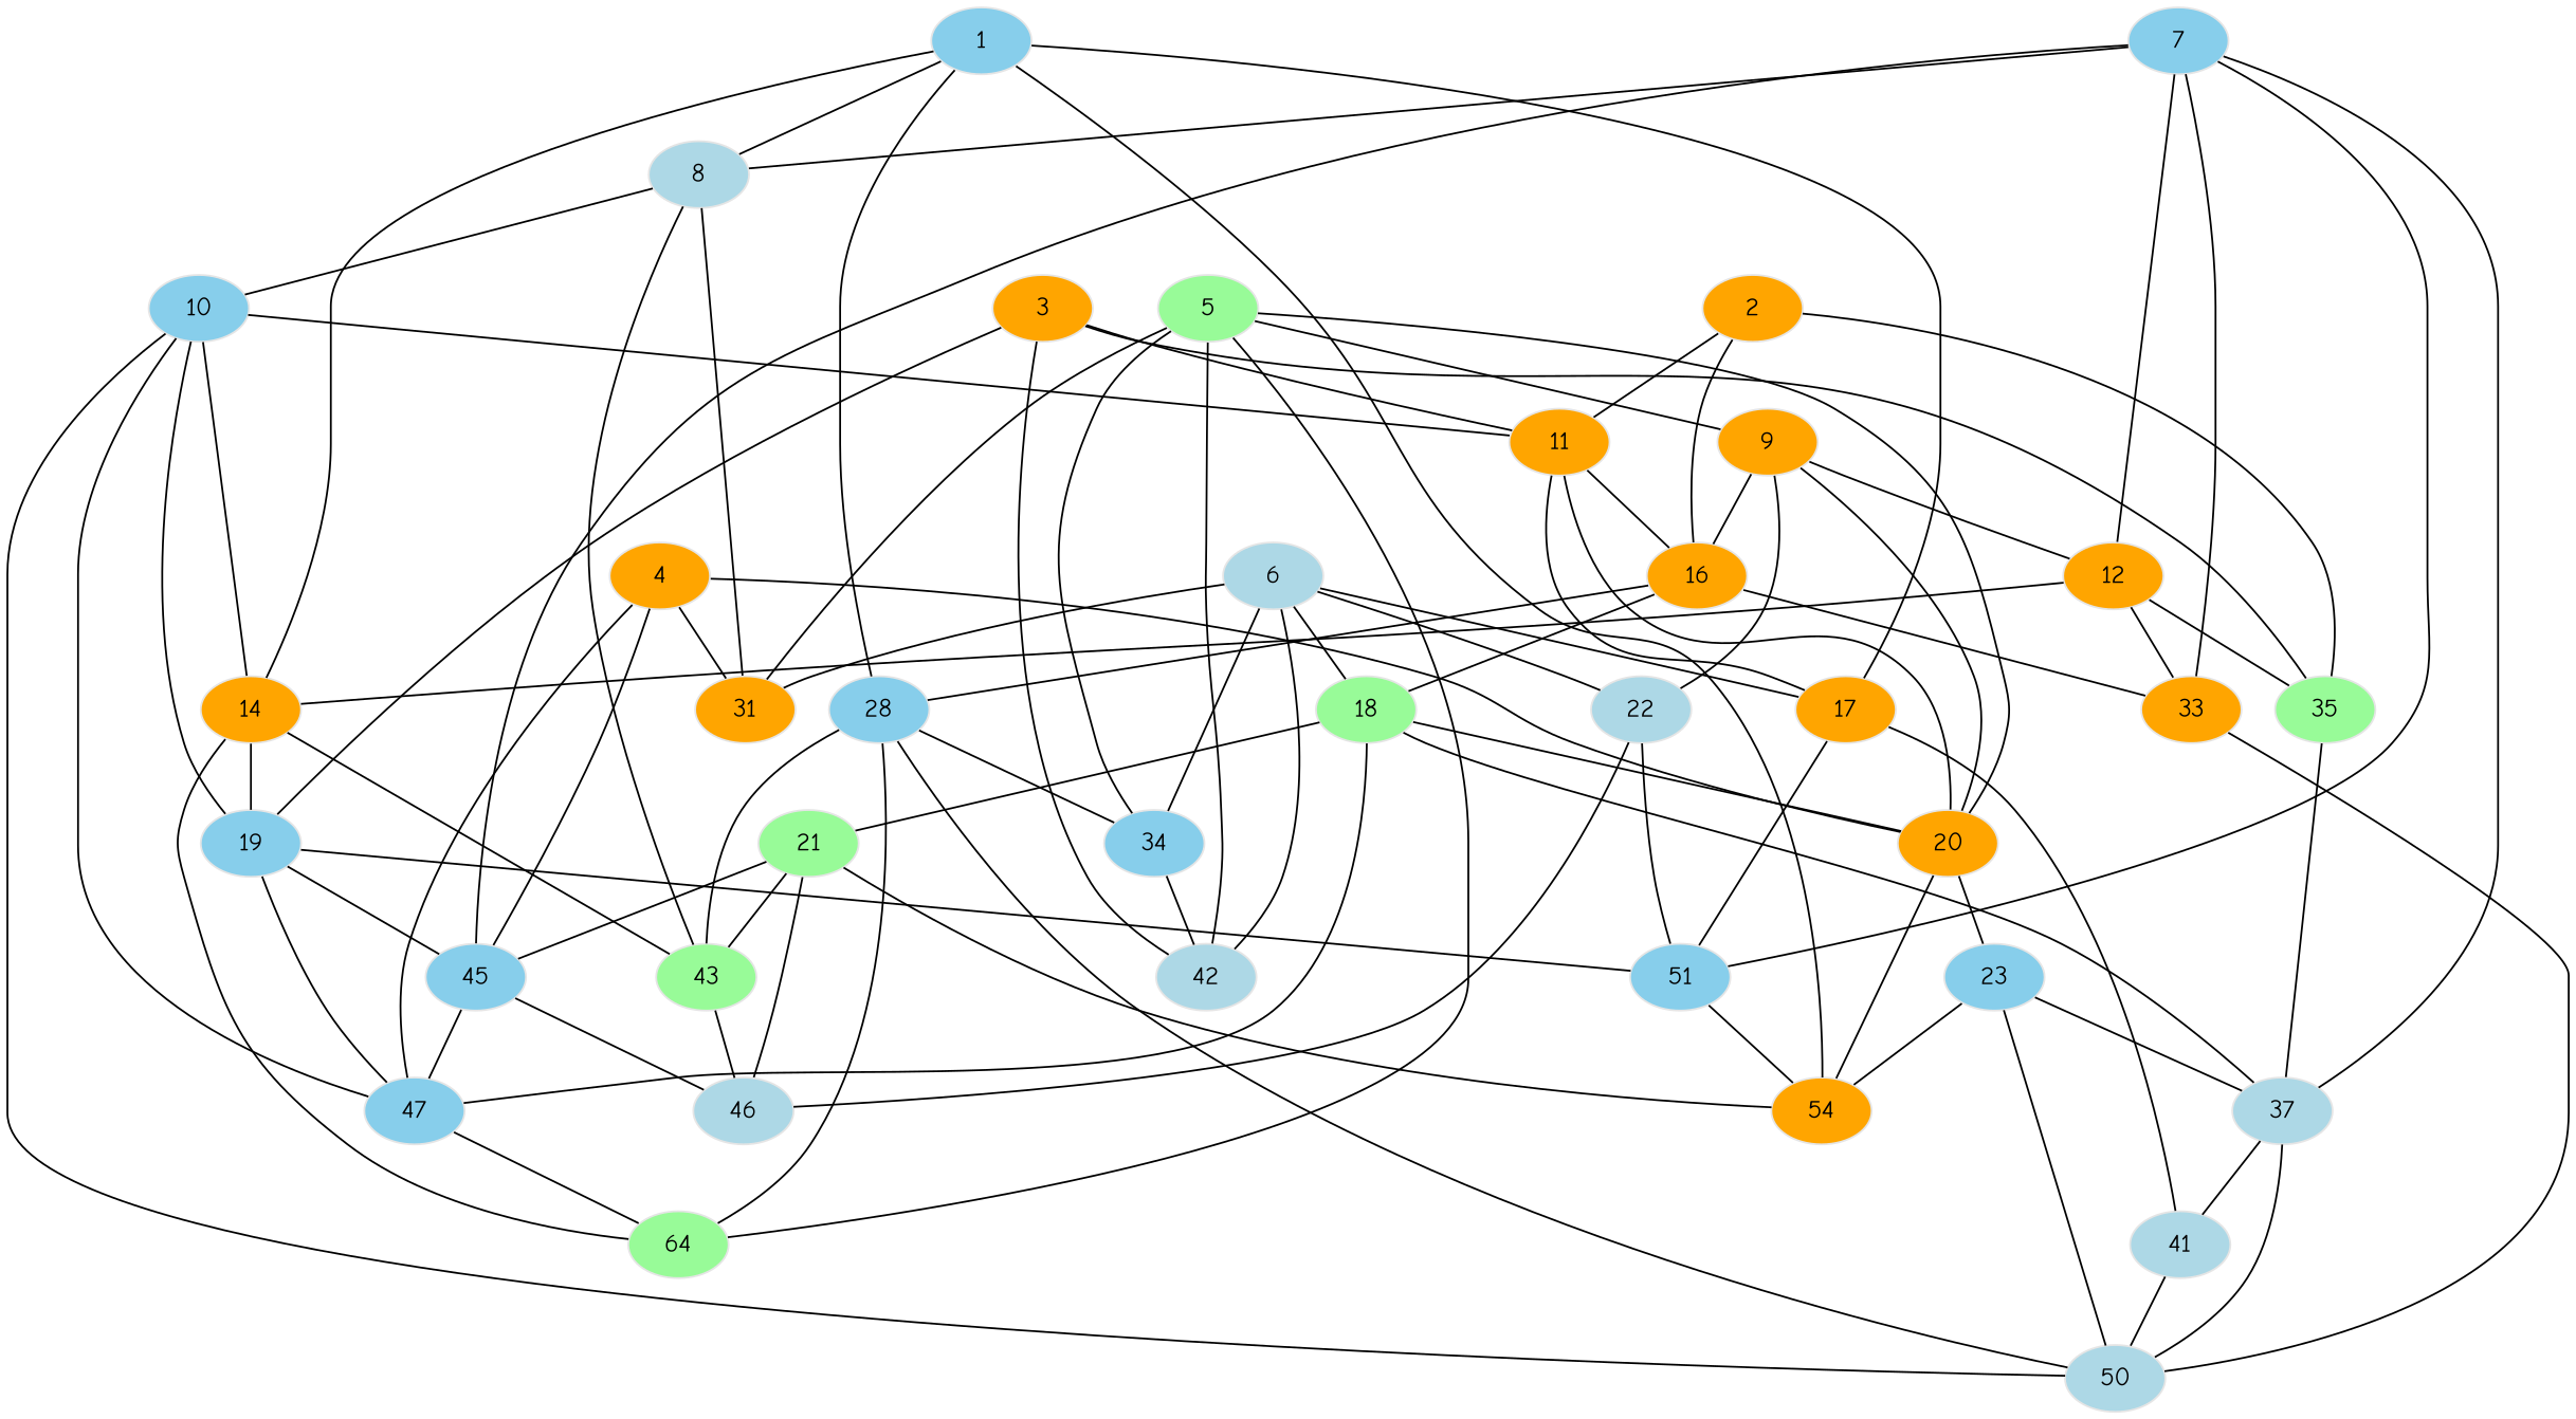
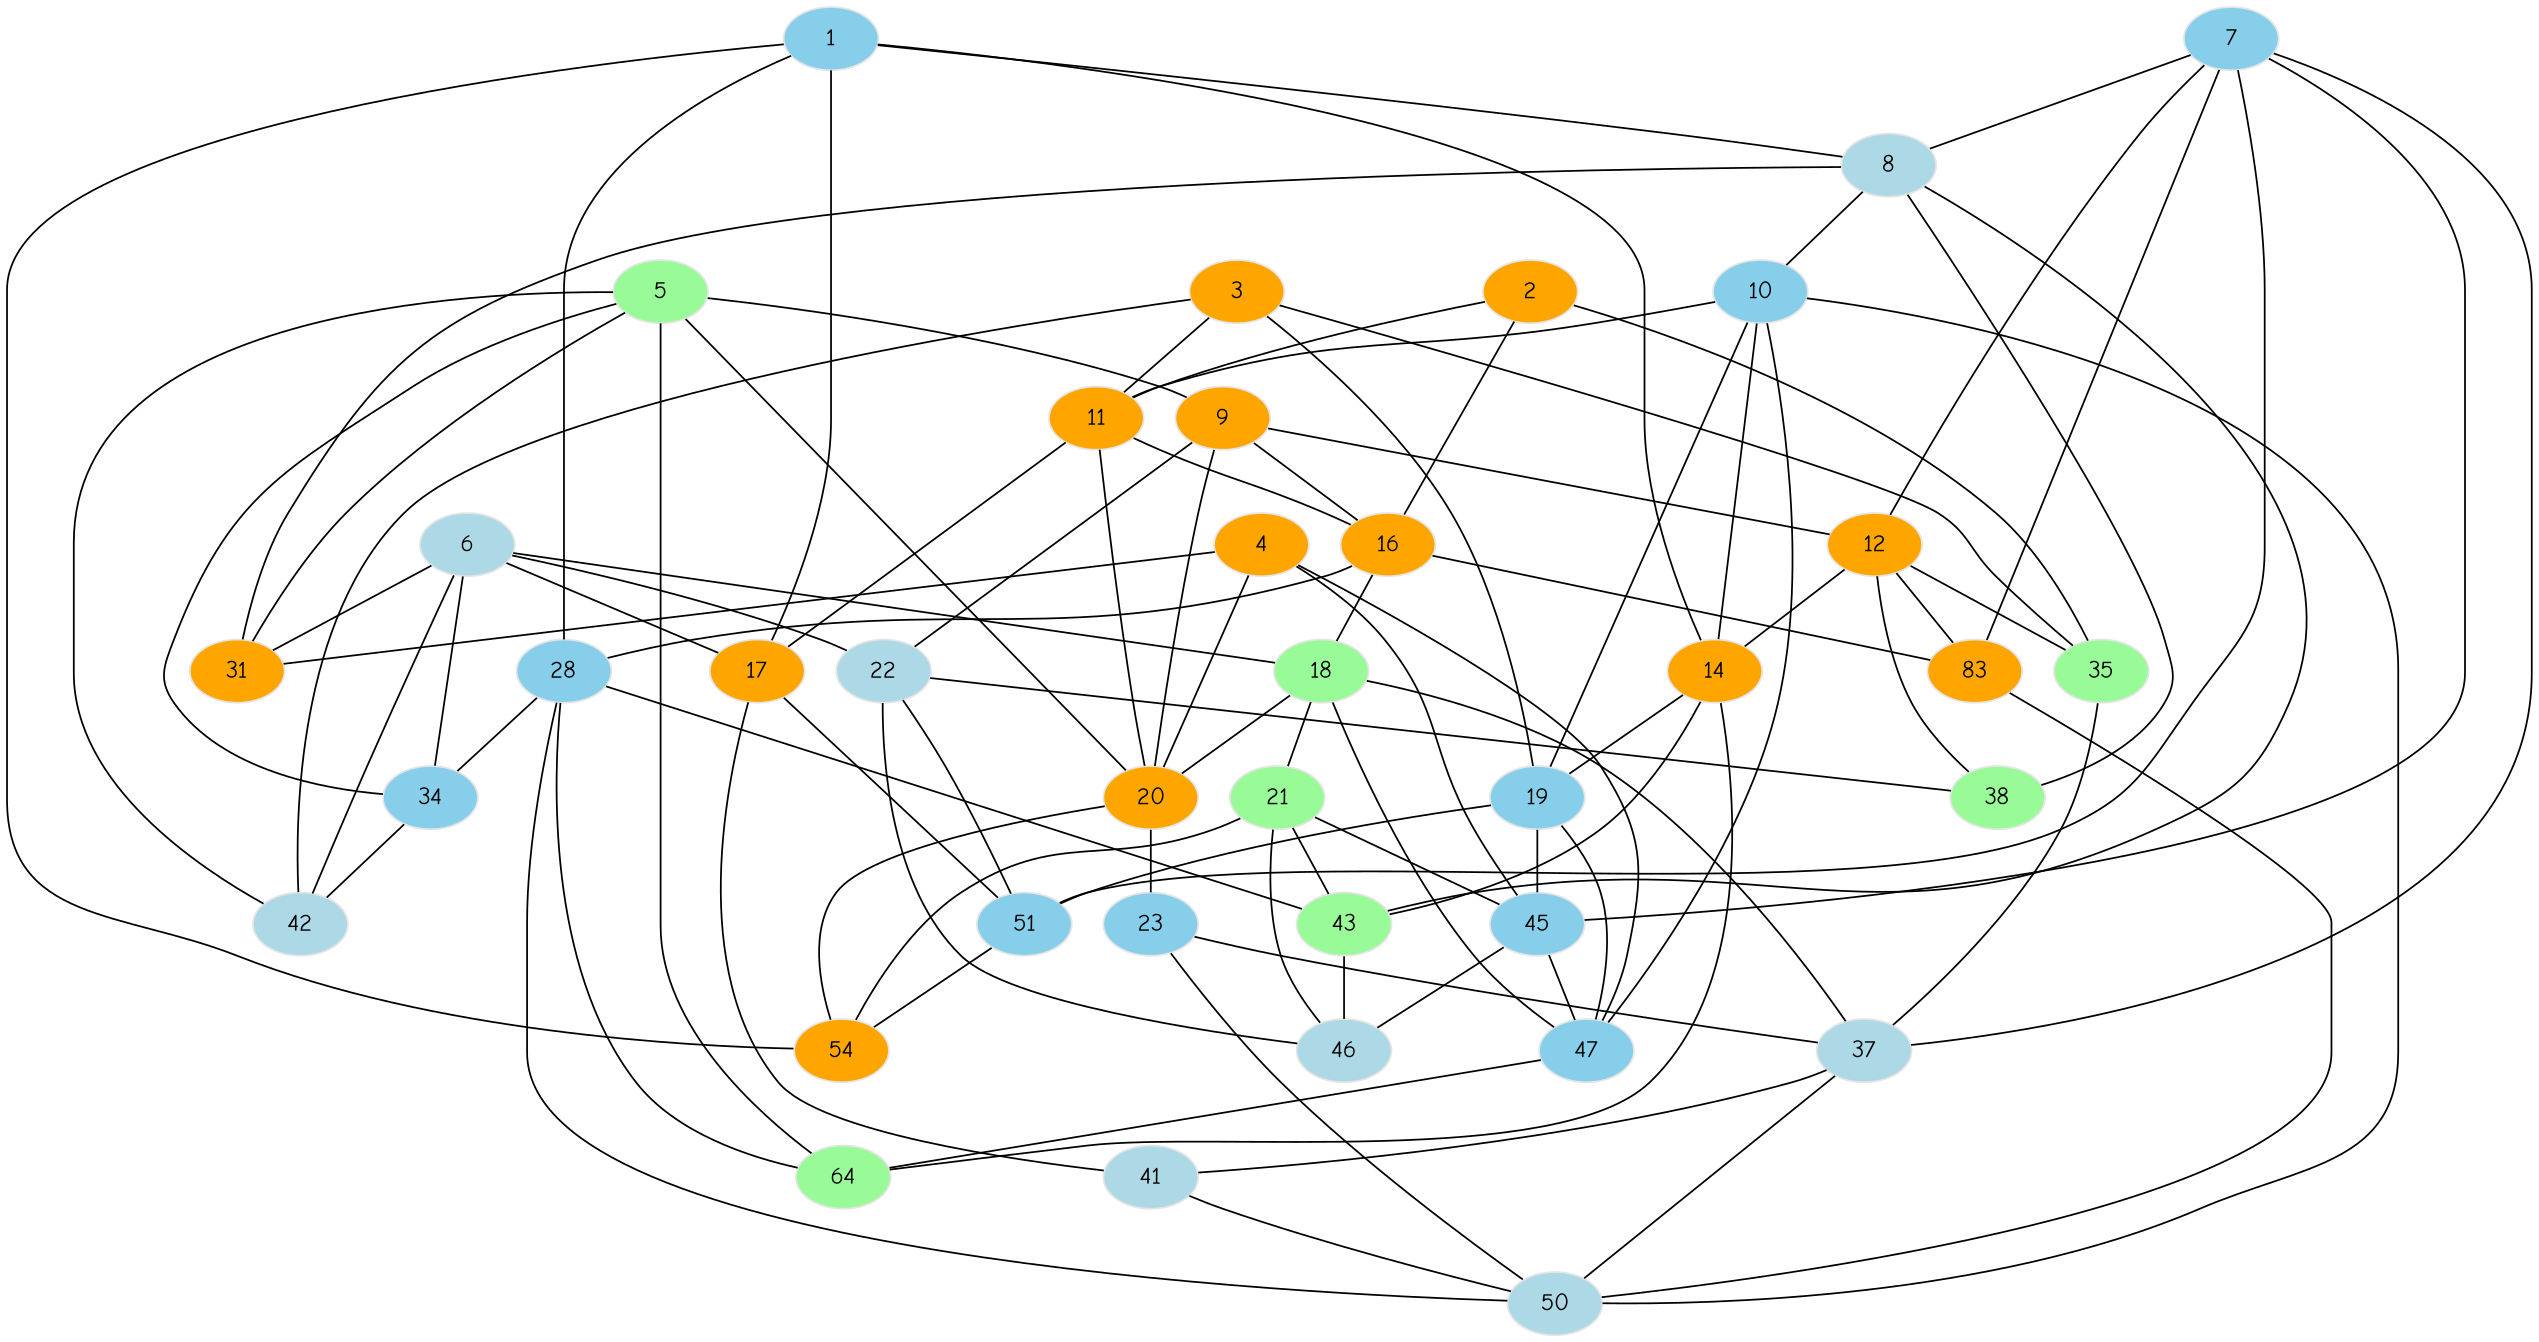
  graph {
    fontname="Comic Neue"
    node [color=gray90 fillcolor=orange fontname="Comic Neue" style=filled]
    edge [fontname="Comic Neue"]
    1 [fillcolor=skyblue super="+27"]
    8 [fillcolor=lightblue super="+13"]
    14 [super="+60"]
    17 [super="+36"]
    28 [fillcolor=skyblue super="+39"]
    54 [super="+55"]
    31
    10 [fillcolor=skyblue super="+24"]
+   38 [fillcolor=palegreen]
    43 [fillcolor=palegreen super="+61"]
    19 [fillcolor=skyblue super="+30"]
    64 [fillcolor=palegreen]
    51 [fillcolor=skyblue super="+59"]
    41 [fillcolor=lightblue]
    34 [fillcolor=skyblue]
    50 [fillcolor=lightblue super="+52"]
    11 [super="+25"]
    16 [super="+63"]
    20 [super="+40"]
    2
    35 [fillcolor=palegreen super="+62"]
    18 [fillcolor=palegreen super="+29"]
-   33
+   33 [label=83]
    37 [fillcolor=lightblue super="+48"]
    3 [super="+49"]
    42 [fillcolor=lightblue]
    45 [fillcolor=skyblue super="+53"]
    47 [fillcolor=skyblue super="+57"]
    22 [fillcolor=lightblue super="+44"]
    46 [fillcolor=lightblue]
    23 [fillcolor=skyblue]
    4
    5 [fillcolor=palegreen super="+26"]
    9
    12 [super="+56"]
    6 [fillcolor=lightblue super="+32"]
    21 [fillcolor=palegreen super="+58"]
    7 [fillcolor=skyblue super="+15"]
    1 -- 8
    1 -- 14
    1 -- 17 [weight=2]
    1 -- 28
    1 -- 54
    8 -- 31
    8 -- 10
+   8 -- 38
    8 -- 43
    14 -- 43
    14 -- 19
    14 -- 64
    17 -- 51
    17 -- 41
    28 -- 43
    28 -- 64
    28 -- 34
    28 -- 50
    10 -- 14
    10 -- 19
    10 -- 50
    10 -- 11
    10 -- 47
    43 -- 46
    19 -- 51
    19 -- 45
    19 -- 47
    51 -- 54
    41 -- 50
    34 -- 42
    11 -- 17
    11 -- 16
    11 -- 20
    16 -- 28
    16 -- 18
    16 -- 33
    20 -- 54
    20 -- 23
    2 -- 11
    2 -- 16
    2 -- 35 [weight=2]
    35 -- 37
    18 -- 20
    18 -- 37
    18 -- 47
    18 -- 21
    33 -- 50
    37 -- 41
    37 -- 50
    3 -- 19
    3 -- 11
    3 -- 35
    3 -- 42
    45 -- 47
    45 -- 46
    47 -- 64
+   22 -- 38
    22 -- 51
    22 -- 46
-   23 -- 54
    23 -- 50
    23 -- 37
    4 -- 31
    4 -- 20
    4 -- 45
    4 -- 47
    5 -- 31
    5 -- 64
    5 -- 34
    5 -- 20
    5 -- 42
    5 -- 9
    9 -- 16
    9 -- 20
    9 -- 22 [weight=2]
    9 -- 12
    12 -- 14
+   12 -- 38
    12 -- 35
    12 -- 33
    6 -- 17
    6 -- 31
    6 -- 34
    6 -- 18
    6 -- 42
    6 -- 22
    21 -- 54
    21 -- 43 [weight=2]
    21 -- 45
    21 -- 46
    7 -- 8
    7 -- 51
    7 -- 33
    7 -- 37
    7 -- 45
    7 -- 12
  }
